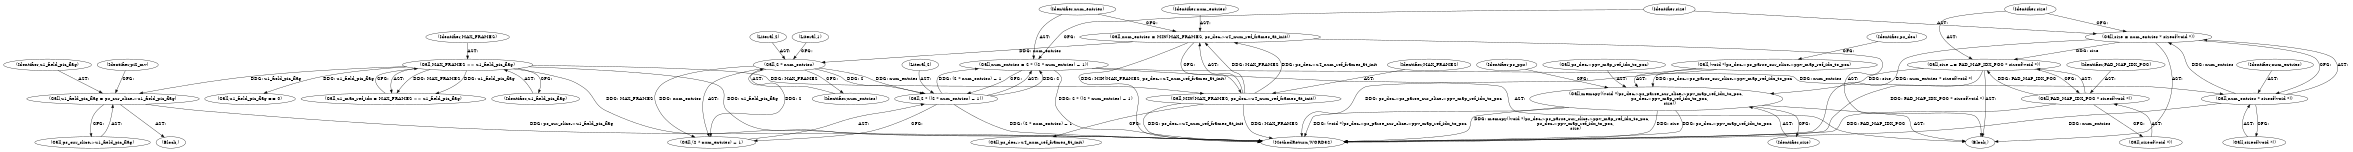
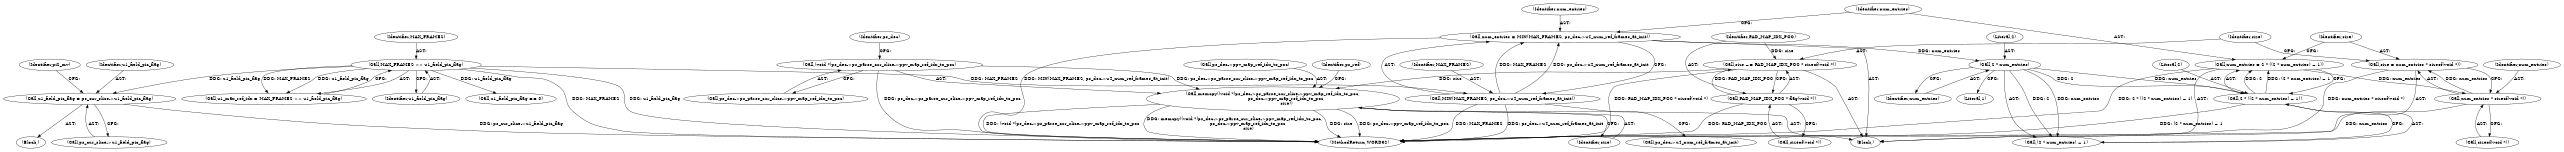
  digraph {
    n1 [label="(Call,memcpy((void *)ps_dec->ps_parse_cur_slice->ppv_map_ref_idx_to_poc,\n                   ps_dec->ppv_map_ref_idx_to_poc,\n                   size))"]
    n2 [label="(Block,)"]
    n3 [label="(Identifier,size)"]
    n4 [label="(MethodReturn,WORD32)"]
    n5 [label="(Call,(void *)ps_dec->ps_parse_cur_slice->ppv_map_ref_idx_to_poc)"]
+   n6 [label="(Call,ps_dec->ps_parse_cur_slice->ppv_map_ref_idx_to_poc)"]
    n7 [label="(Call,size += PAD_MAP_IDX_POC * sizeof(void *))"]
-   n8 [label="(Call,PAD_MAP_IDX_POC * sizeof(void *))"]
+   n8 [label="(Call,PAD_MAP_IDX_POC * flag(void *))"]
    n9 [label="(Call,sizeof(void *))"]
    n10 [label="(Call,size = num_entries * sizeof(void *))"]
    n11 [label="(Call,num_entries * sizeof(void *))"]
    n12 [label="(Call,sizeof(void *))"]
    n13 [label="(Call,num_entries = 2 * ((2 * num_entries) + 1))"]
    n14 [label="(Call,2 * ((2 * num_entries) + 1))"]
    n15 [label="(Call,(2 * num_entries) + 1)"]
    n16 [label="(Call,2 * num_entries)"]
    n17 [label="(Identifier,num_entries)"]
    n18 [label="(Call,num_entries = MIN(MAX_FRAMES, ps_dec->u4_num_ref_frames_at_init))"]
    n19 [label="(Call,MIN(MAX_FRAMES, ps_dec->u4_num_ref_frames_at_init))"]
    n20 [label="(Call,ps_dec->u4_num_ref_frames_at_init)"]
    n21 [label="(Call,MAX_FRAMES << u1_field_pic_flag)"]
    n22 [label="(Call,u1_max_ref_idx = MAX_FRAMES << u1_field_pic_flag)"]
    n23 [label="(Identifier,u1_field_pic_flag)"]
    n24 [label="(Call,u1_field_pic_flag == 0)"]
    n25 [label="(Call,u1_field_pic_flag = ps_cur_slice->u1_field_pic_flag)"]
    n26 [label="(Call,ps_cur_slice->u1_field_pic_flag)"]
    n27 [label="(Block,)"]
    n28 [label="(Literal,2)"]
    n29 [label="(Identifier,num_entries)"]
-   n30 [label="(Identifier,ps_pps)"]
+   n30 [label="(Identifier,ps_ref)"]
    n31 [label="(Identifier,pi2_mv)"]
    n32 [label="(Literal,2)"]
    n33 [label="(Identifier,u1_field_pic_flag)"]
    n34 [label="(Literal,1)"]
    n35 [label="(Identifier,MAX_FRAMES)"]
    n36 [label="(Identifier,size)"]
    n37 [label="(Identifier,PAD_MAP_IDX_POC)"]
    n38 [label="(Call,ps_dec->ppv_map_ref_idx_to_poc)"]
    n39 [label="(Identifier,size)"]
    n40 [label="(Identifier,MAX_FRAMES)"]
    n41 [label="(Identifier,num_entries)"]
    n42 [label="(Identifier,ps_dec)"]
    n43 [label="(Identifier,num_entries)"]
    n1 -> n2 [label="AST: "]
    n1 -> n3 [label="CFG: "]
    n1 -> n4 [label="DDG: (void *)ps_dec->ps_parse_cur_slice->ppv_map_ref_idx_to_poc"]
    n1 -> n4 [label="DDG: memcpy((void *)ps_dec->ps_parse_cur_slice->ppv_map_ref_idx_to_poc,\n                   ps_dec->ppv_map_ref_idx_to_poc,\n                   size)"]
    n1 -> n4 [label="DDG: size"]
    n1 -> n4 [label="DDG: ps_dec->ppv_map_ref_idx_to_poc"]
    n3 -> n1 [label="AST: "]
    n5 -> n1 [label="AST: "]
    n5 -> n1 [label="DDG: ps_dec->ps_parse_cur_slice->ppv_map_ref_idx_to_poc"]
    n5 -> n4 [label="DDG: ps_dec->ps_parse_cur_slice->ppv_map_ref_idx_to_poc"]
+   n5 -> n6 [label="CFG: "]
+   n6 -> n5 [label="AST: "]
    n7 -> n1 [label="DDG: size"]
    n7 -> n2 [label="AST: "]
    n7 -> n4 [label="DDG: PAD_MAP_IDX_POC * sizeof(void *)"]
    n7 -> n8 [label="CFG: "]
    n8 -> n4 [label="DDG: PAD_MAP_IDX_POC"]
    n8 -> n7 [label="AST: "]
    n8 -> n7 [label="DDG: PAD_MAP_IDX_POC"]
    n8 -> n9 [label="CFG: "]
    n9 -> n8 [label="AST: "]
    n10 -> n2 [label="AST: "]
    n10 -> n4 [label="DDG: num_entries * sizeof(void *)"]
-   n10 -> n7 [label="DDG: size"]
+   n37 -> n7 [label="DDG: size"]
    n10 -> n11 [label="CFG: "]
    n11 -> n4 [label="DDG: num_entries"]
    n11 -> n10 [label="AST: "]
    n11 -> n10 [label="DDG: num_entries"]
    n11 -> n12 [label="CFG: "]
    n12 -> n11 [label="AST: "]
    n13 -> n2 [label="AST: "]
    n13 -> n4 [label="DDG: 2 * ((2 * num_entries) + 1)"]
    n13 -> n11 [label="DDG: num_entries"]
    n13 -> n14 [label="CFG: "]
    n14 -> n4 [label="DDG: (2 * num_entries) + 1"]
    n14 -> n13 [label="AST: "]
    n14 -> n13 [label="DDG: 2"]
    n14 -> n13 [label="DDG: (2 * num_entries) + 1"]
    n14 -> n15 [label="CFG: "]
    n15 -> n14 [label="AST: "]
    n16 -> n14 [label="DDG: 2"]
    n16 -> n14 [label="DDG: num_entries"]
    n16 -> n15 [label="AST: "]
    n16 -> n15 [label="DDG: 2"]
    n16 -> n15 [label="DDG: num_entries"]
    n16 -> n17 [label="CFG: "]
    n17 -> n16 [label="AST: "]
    n18 -> n2 [label="AST: "]
    n18 -> n4 [label="DDG: MIN(MAX_FRAMES, ps_dec->u4_num_ref_frames_at_init)"]
    n18 -> n16 [label="DDG: num_entries"]
    n18 -> n19 [label="CFG: "]
    n19 -> n4 [label="DDG: ps_dec->u4_num_ref_frames_at_init"]
    n19 -> n4 [label="DDG: MAX_FRAMES"]
    n19 -> n18 [label="AST: "]
    n19 -> n18 [label="DDG: MAX_FRAMES"]
    n19 -> n18 [label="DDG: ps_dec->u4_num_ref_frames_at_init"]
    n19 -> n20 [label="CFG: "]
    n21 -> n4 [label="DDG: MAX_FRAMES"]
    n21 -> n4 [label="DDG: u1_field_pic_flag"]
    n21 -> n19 [label="DDG: MAX_FRAMES"]
    n21 -> n22 [label="AST: "]
    n21 -> n22 [label="DDG: MAX_FRAMES"]
    n21 -> n22 [label="DDG: u1_field_pic_flag"]
    n21 -> n23 [label="CFG: "]
    n21 -> n24 [label="DDG: u1_field_pic_flag"]
    n21 -> n25 [label="DDG: u1_field_pic_flag"]
    n22 -> n21 [label="CFG: "]
    n23 -> n21 [label="AST: "]
    n25 -> n4 [label="DDG: ps_cur_slice->u1_field_pic_flag"]
    n25 -> n26 [label="CFG: "]
    n25 -> n27 [label="AST: "]
    n26 -> n25 [label="AST: "]
    n28 -> n16 [label="AST: "]
    n29 -> n13 [label="AST: "]
    n29 -> n18 [label="CFG: "]
    n30 -> n1 [label="CFG: "]
    n31 -> n25 [label="CFG: "]
    n32 -> n14 [label="AST: "]
    n33 -> n25 [label="AST: "]
-   n34 -> n16 [label="CFG: "]
+   n16 -> n34 [label="CFG: "]
    n35 -> n21 [label="AST: "]
    n36 -> n7 [label="AST: "]
    n36 -> n10 [label="CFG: "]
    n37 -> n8 [label="AST: "]
    n38 -> n1 [label="AST: "]
    n39 -> n10 [label="AST: "]
    n39 -> n13 [label="CFG: "]
    n40 -> n19 [label="AST: "]
    n41 -> n11 [label="AST: "]
    n42 -> n5 [label="CFG: "]
    n43 -> n18 [label="AST: "]
  }
